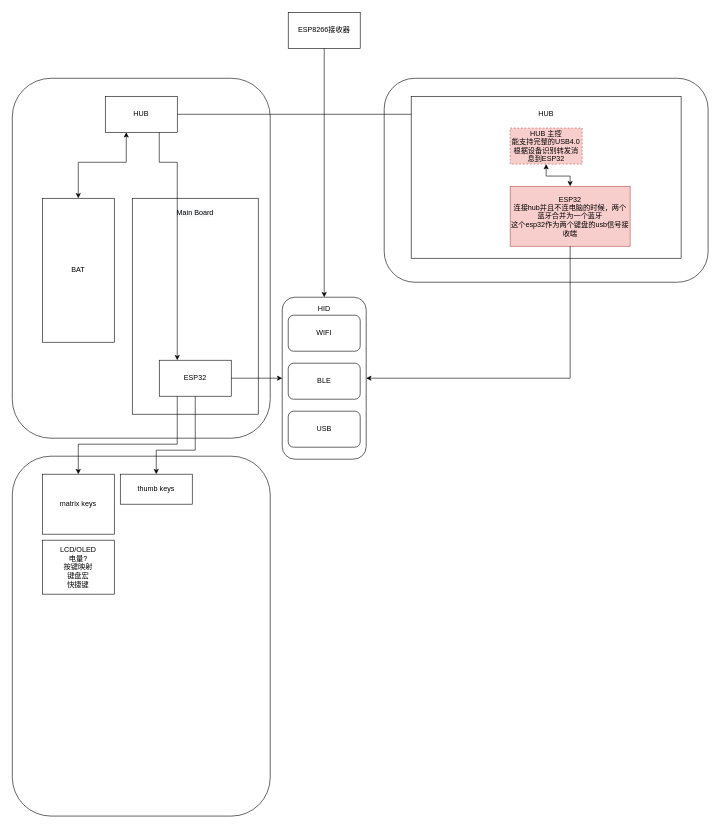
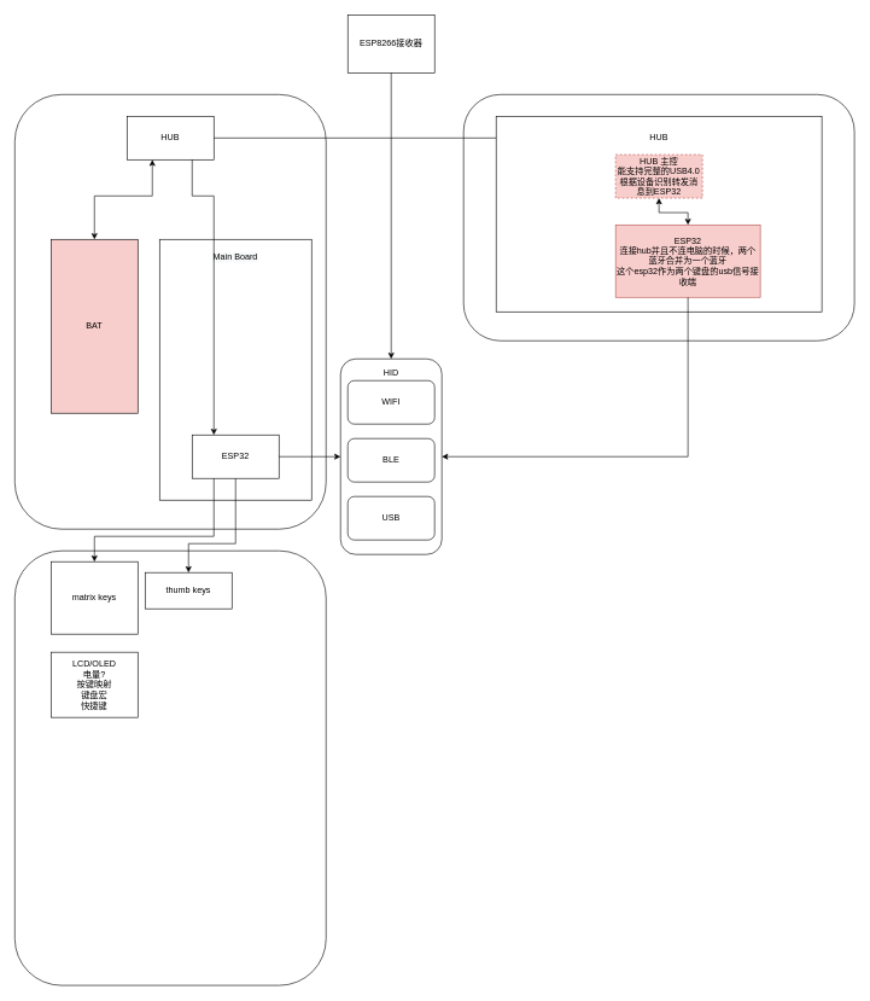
  <mxCell id="0" />
  <mxCell id="1" parent="0" />
  <mxCell id="2" value="" style="rounded=1;whiteSpace=wrap;html=1;" parent="1" vertex="1"><mxGeometry x="20" y="130" width="430" height="600" as="geometry" /></mxCell>
- <mxCell id="3" value="BAT" style="rounded=0;whiteSpace=wrap;html=1;" parent="1" vertex="1"><mxGeometry x="70" y="330" width="120" height="240" as="geometry" /></mxCell>
+ <mxCell id="3" value="BAT" style="rounded=0;whiteSpace=wrap;html=1;fillColor=#f8cecc;" parent="1" vertex="1"><mxGeometry x="70" y="330" width="120" height="240" as="geometry" /></mxCell>
  <mxCell id="4" value="HUB" style="rounded=0;whiteSpace=wrap;html=1;" parent="1" vertex="1"><mxGeometry x="175" y="160" width="120" height="60" as="geometry" /></mxCell>
  <mxCell id="5" value="" style="edgeStyle=elbowEdgeStyle;elbow=vertical;endArrow=classic;html=1;rounded=0;startArrow=classic;startFill=1;" parent="1" source="4" target="3" edge="1"><mxGeometry width="50" height="50" relative="1" as="geometry"><mxPoint x="400" y="400" as="sourcePoint" /><mxPoint x="450" y="350" as="targetPoint" /><Array as="points"><mxPoint x="210" y="270" /></Array></mxGeometry></mxCell>
  <mxCell id="6" value="" style="rounded=1;whiteSpace=wrap;html=1;" parent="1" vertex="1"><mxGeometry x="20" y="760" width="430" height="600" as="geometry" /></mxCell>
- <mxCell id="7" value="matrix keys" style="rounded=0;whiteSpace=wrap;html=1;" parent="1" vertex="1"><mxGeometry x="70" y="790" width="120" height="100" as="geometry" /></mxCell>
+ <mxCell id="7" value="matrix keys" style="rounded=0;whiteSpace=wrap;html=1;" parent="1" vertex="1"><mxGeometry x="70" y="775" width="120" height="100" as="geometry" /></mxCell>
  <mxCell id="8" value="thumb keys" style="rounded=0;whiteSpace=wrap;html=1;" parent="1" vertex="1"><mxGeometry x="200" y="790" width="120" height="50" as="geometry" /></mxCell>
  <mxCell id="9" value="" style="group;container=1;" parent="1" vertex="1" connectable="0"><mxGeometry x="220" y="330" width="210" height="360" as="geometry" /></mxCell>
  <mxCell id="10" value="" style="rounded=0;whiteSpace=wrap;html=1;" parent="9" vertex="1"><mxGeometry width="210" height="360" as="geometry" /></mxCell>
  <mxCell id="11" value="&lt;meta charset=&quot;utf-8&quot;&gt;&lt;span style=&quot;color: rgb(0, 0, 0); font-family: Helvetica; font-size: 12px; font-style: normal; font-variant-ligatures: normal; font-variant-caps: normal; font-weight: 400; letter-spacing: normal; orphans: 2; text-align: center; text-indent: 0px; text-transform: none; widows: 2; word-spacing: 0px; -webkit-text-stroke-width: 0px; background-color: rgb(248, 249, 250); text-decoration-thickness: initial; text-decoration-style: initial; text-decoration-color: initial; float: none; display: inline !important;&quot;&gt;Main Board&lt;/span&gt;" style="text;html=1;strokeColor=none;fillColor=none;align=center;verticalAlign=middle;whiteSpace=wrap;rounded=0;" parent="9" vertex="1"><mxGeometry x="55" y="10" width="100" height="30" as="geometry" /></mxCell>
  <mxCell id="12" value="ESP32" style="rounded=0;whiteSpace=wrap;html=1;" parent="9" vertex="1"><mxGeometry x="45" y="270" width="120" height="60" as="geometry" /></mxCell>
  <mxCell id="13" value="" style="edgeStyle=elbowEdgeStyle;elbow=vertical;endArrow=classic;html=1;rounded=0;exitX=0.75;exitY=1;exitDx=0;exitDy=0;entryX=0.25;entryY=0;entryDx=0;entryDy=0;" parent="1" source="4" target="12" edge="1"><mxGeometry width="50" height="50" relative="1" as="geometry"><mxPoint x="220" y="250" as="sourcePoint" /><mxPoint x="140" y="520" as="targetPoint" /><Array as="points"><mxPoint x="280" y="270" /></Array></mxGeometry></mxCell>
  <mxCell id="14" value="" style="edgeStyle=elbowEdgeStyle;elbow=vertical;endArrow=classic;html=1;rounded=0;exitX=0.25;exitY=1;exitDx=0;exitDy=0;entryX=0.5;entryY=0;entryDx=0;entryDy=0;" parent="1" source="12" target="7" edge="1"><mxGeometry width="50" height="50" relative="1" as="geometry"><mxPoint x="530" y="610" as="sourcePoint" /><mxPoint x="580" y="560" as="targetPoint" /><Array as="points"><mxPoint x="210" y="740" /></Array></mxGeometry></mxCell>
  <mxCell id="15" value="" style="edgeStyle=elbowEdgeStyle;elbow=vertical;endArrow=classic;html=1;rounded=0;exitX=0.5;exitY=1;exitDx=0;exitDy=0;entryX=0.5;entryY=0;entryDx=0;entryDy=0;" parent="1" source="12" target="8" edge="1"><mxGeometry width="50" height="50" relative="1" as="geometry"><mxPoint x="305" y="670" as="sourcePoint" /><mxPoint x="140" y="800" as="targetPoint" /><Array as="points"><mxPoint x="220" y="750" /></Array></mxGeometry></mxCell>
  <mxCell id="16" value="" style="group" parent="1" vertex="1" connectable="0"><mxGeometry x="470" y="495" width="140" height="270" as="geometry" /></mxCell>
  <mxCell id="17" value="" style="rounded=1;whiteSpace=wrap;html=1;" parent="16" vertex="1"><mxGeometry width="140" height="270" as="geometry" /></mxCell>
  <mxCell id="18" value="WIFI" style="rounded=1;whiteSpace=wrap;html=1;" parent="16" vertex="1"><mxGeometry x="10" y="30" width="120" height="60" as="geometry" /></mxCell>
  <mxCell id="19" value="BLE" style="rounded=1;whiteSpace=wrap;html=1;" parent="16" vertex="1"><mxGeometry x="10" y="110" width="120" height="60" as="geometry" /></mxCell>
  <mxCell id="20" value="USB" style="rounded=1;whiteSpace=wrap;html=1;" parent="16" vertex="1"><mxGeometry x="10" y="190" width="120" height="60" as="geometry" /></mxCell>
  <mxCell id="21" value="HID" style="text;html=1;strokeColor=none;fillColor=none;align=center;verticalAlign=middle;whiteSpace=wrap;rounded=0;" parent="16" vertex="1"><mxGeometry x="40" y="5" width="60" height="30" as="geometry" /></mxCell>
  <mxCell id="22" value="" style="endArrow=classic;html=1;rounded=0;exitX=1;exitY=0.5;exitDx=0;exitDy=0;entryX=0;entryY=0.5;entryDx=0;entryDy=0;" parent="1" source="12" target="17" edge="1"><mxGeometry width="50" height="50" relative="1" as="geometry"><mxPoint x="530" y="490" as="sourcePoint" /><mxPoint x="580" y="440" as="targetPoint" /></mxGeometry></mxCell>
  <mxCell id="23" value="" style="rounded=1;whiteSpace=wrap;html=1;" parent="1" vertex="1"><mxGeometry x="640" y="130" width="540" height="340" as="geometry" /></mxCell>
  <mxCell id="24" value="" style="endArrow=classic;html=1;rounded=0;exitX=1;exitY=0.5;exitDx=0;exitDy=0;entryX=0;entryY=0.5;entryDx=0;entryDy=0;" parent="1" source="4" edge="1"><mxGeometry width="50" height="50" relative="1" as="geometry"><mxPoint x="530" y="450" as="sourcePoint" /><mxPoint x="850" y="190" as="targetPoint" /></mxGeometry></mxCell>
  <mxCell id="25" value="" style="rounded=0;whiteSpace=wrap;html=1;" parent="1" vertex="1"><mxGeometry x="685" y="160" width="450" height="270" as="geometry" /></mxCell>
  <mxCell id="26" value="" style="edgeStyle=orthogonalEdgeStyle;rounded=0;orthogonalLoop=1;jettySize=auto;html=1;startArrow=classic;startFill=1;exitX=0.5;exitY=1;exitDx=0;exitDy=0;" parent="1" source="30" target="28" edge="1"><mxGeometry relative="1" as="geometry" /></mxCell>
  <mxCell id="27" value="HUB" style="text;html=1;strokeColor=none;fillColor=none;align=center;verticalAlign=middle;whiteSpace=wrap;rounded=0;" parent="1" vertex="1"><mxGeometry x="860" y="175" width="100" height="30" as="geometry" /></mxCell>
  <mxCell id="28" value="ESP32&lt;br&gt;连接hub并且不连电脑的时候，两个蓝牙合并为一个蓝牙&lt;br&gt;这个esp32作为两个键盘的usb信号接收端" style="rounded=0;whiteSpace=wrap;html=1;strokeColor=#b85450;fillColor=#f8cecc;" parent="1" vertex="1"><mxGeometry x="850" y="310" width="200" height="100" as="geometry" /></mxCell>
  <mxCell id="29" value="" style="edgeStyle=elbowEdgeStyle;elbow=vertical;endArrow=classic;html=1;rounded=0;entryX=1;entryY=0.5;entryDx=0;entryDy=0;" parent="1" source="28" target="17" edge="1"><mxGeometry width="50" height="50" relative="1" as="geometry"><mxPoint x="540" y="410" as="sourcePoint" /><mxPoint x="590" y="360" as="targetPoint" /><Array as="points"><mxPoint x="760" y="630" /></Array></mxGeometry></mxCell>
  <mxCell id="30" value="HUB 主控&lt;br&gt;能支持完整的USB4.0&lt;br&gt;根据设备识别转发消息到ESP32" style="rounded=0;whiteSpace=wrap;html=1;strokeColor=#b85450;fillColor=#f8cecc;dashed=1;" parent="1" vertex="1"><mxGeometry x="850" y="213" width="120" height="60" as="geometry" /></mxCell>
  <mxCell id="31" value="LCD/OLED&lt;br&gt;电量?&lt;br&gt;按键映射&lt;br&gt;键盘宏&lt;br&gt;快捷键&lt;br&gt;" style="rounded=0;whiteSpace=wrap;html=1;strokeColor=#000000;" parent="1" vertex="1"><mxGeometry x="70" y="900" width="120" height="90" as="geometry" /></mxCell>
- <mxCell id="32" value="ESP8266接收器" style="rounded=0;whiteSpace=wrap;html=1;" vertex="1" parent="1"><mxGeometry x="480" y="20" width="120" height="60" as="geometry" /></mxCell>
+ <mxCell id="32" value="ESP8266接收器" style="rounded=0;whiteSpace=wrap;html=1;" vertex="1" parent="1"><mxGeometry x="480" y="20" width="120" height="80" as="geometry" /></mxCell>
  <mxCell id="33" value="" style="endArrow=classic;html=1;rounded=0;exitX=0.5;exitY=1;exitDx=0;exitDy=0;entryX=0.5;entryY=0;entryDx=0;entryDy=0;" edge="1" parent="1" source="32" target="17"><mxGeometry width="50" height="50" relative="1" as="geometry"><mxPoint x="580" y="420" as="sourcePoint" /><mxPoint x="630" y="370" as="targetPoint" /></mxGeometry></mxCell>
